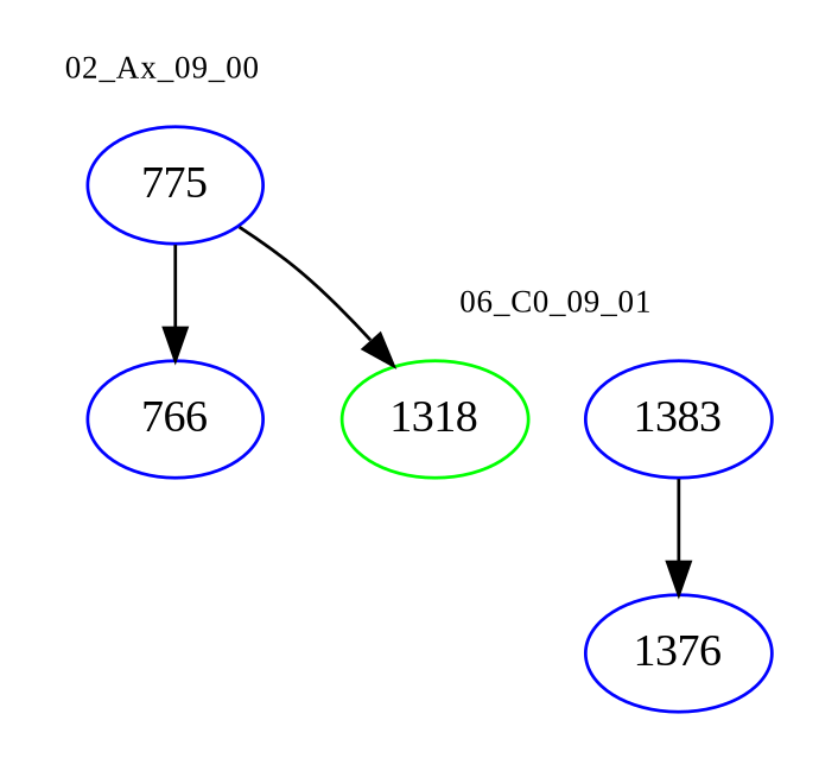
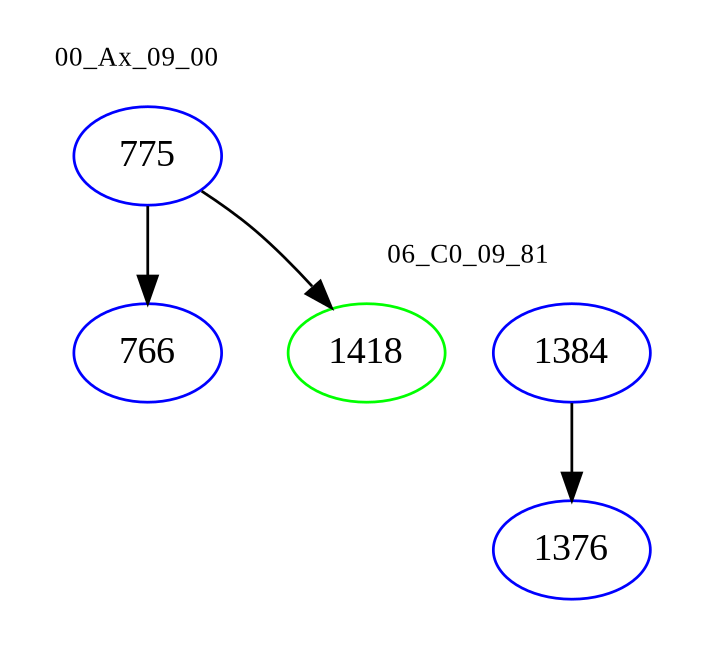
  digraph {
    fontname="Liberation Serif"
    node [color=blue fontname="Liberation Serif"]
    edge [color=black fontname="Liberation Serif"]
    n1 [label=775]
    n2 [label=766]
-   n3 [label=1383]
+   n3 [label=1384]
    n4 [label=1376]
-   n5 [color=green label=1318]
+   n5 [color=green label=1418]
    subgraph cluster_1 {
      color=white
      fontsize=10
-     label="02_Ax_09_00"
+     label="00_Ax_09_00"
      n1
      n2
    }
    subgraph cluster_2 {
      color=white
      fontsize=10
-     label="06_C0_09_01"
+     label="06_C0_09_81"
      n3
      n4
      n5
    }
    n1 -> n2
    n1 -> n5
    n3 -> n4
  }
